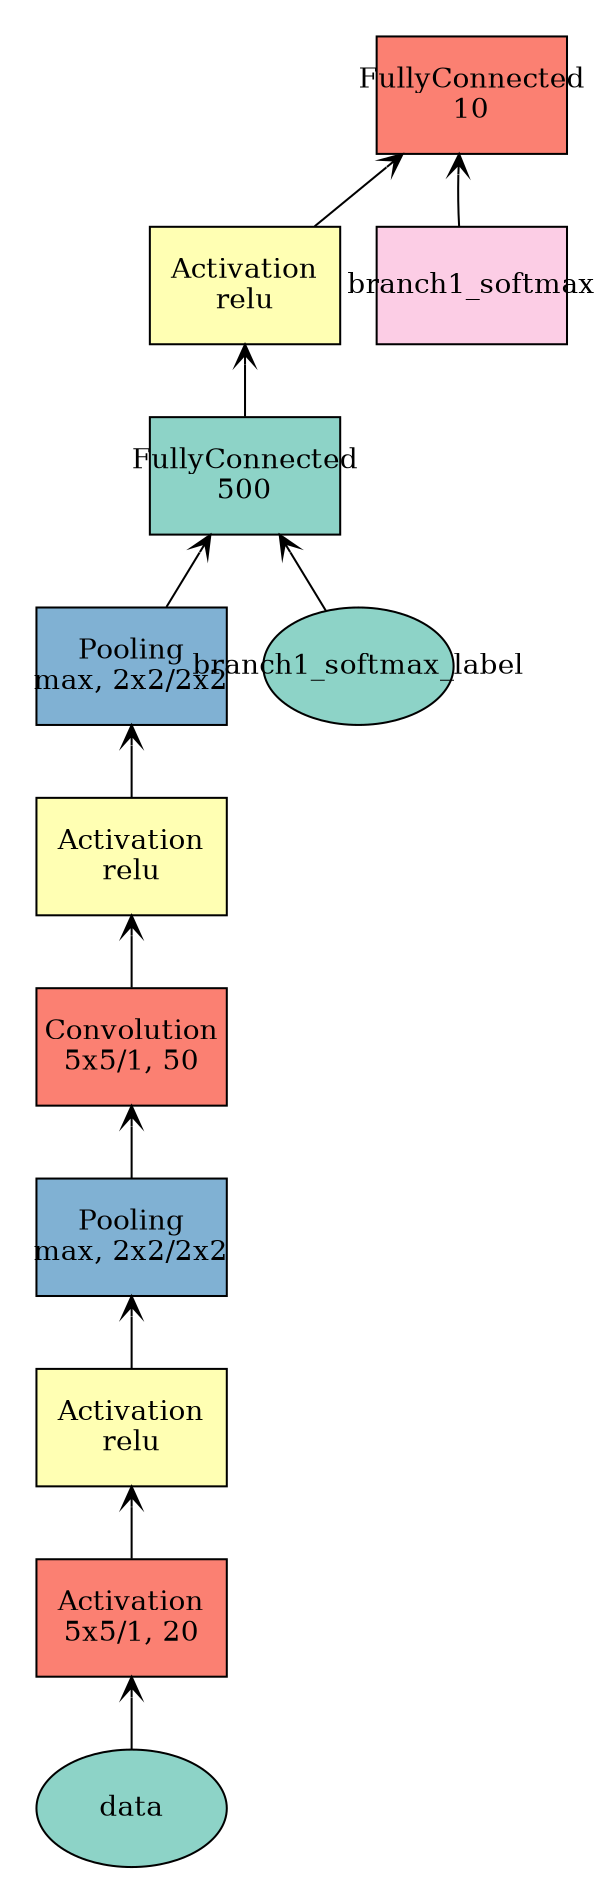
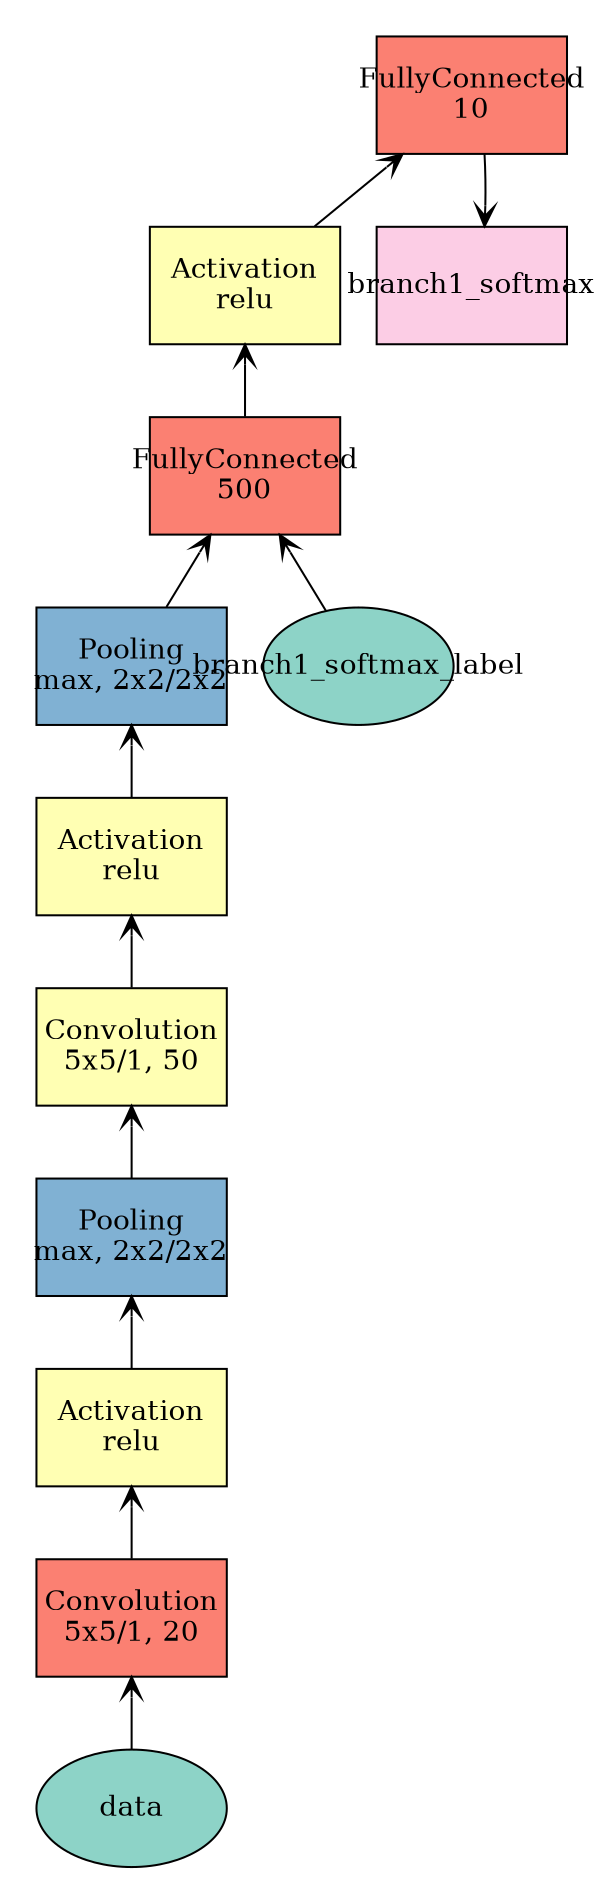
  digraph {
    node [fillcolor="#fb8072" fixedsize=true shape=box style=filled]
    edge [arrowtail=open dir=back]
    n1 [fillcolor="#8dd3c7" height=0.8034 label=data shape=oval width=1.3]
-   n2 [height=0.8034 label="Activation\n5x5/1, 20" width=1.3]
+   n2 [height=0.8034 label="Convolution\n5x5/1, 20" width=1.3]
    n3 [fillcolor="#ffffb3" height=0.8034 label="Activation\nrelu" width=1.3]
    n4 [fillcolor="#80b1d3" height=0.8034 label="Pooling\nmax, 2x2/2x2" width=1.3]
-   n5 [height=0.8034 label="Convolution\n5x5/1, 50" width=1.3]
+   n5 [fillcolor="#ffffb3" height=0.8034 label="Convolution\n5x5/1, 50" width=1.3]
    n6 [fillcolor="#ffffb3" height=0.8034 label="Activation\nrelu" width=1.3]
    n7 [fillcolor="#80b1d3" height=0.8034 label="Pooling\nmax, 2x2/2x2" width=1.3]
-   n8 [fillcolor="#8dd3c7" height=0.8034 label="FullyConnected\n500" width=1.3]
+   n8 [height=0.8034 label="FullyConnected\n500" width=1.3]
    n9 [fillcolor="#8dd3c7" height=0.8034 label=branch1_softmax_label shape=oval width=1.3]
    n10 [fillcolor="#ffffb3" height=0.8034 label="Activation\nrelu" width=1.3]
    n11 [height=0.8034 label="FullyConnected\n10" width=1.3]
    n12 [fillcolor="#fccde5" height=0.8034 label=branch1_softmax width=1.3]
    n2 -> n1
    n3 -> n2
    n4 -> n3
    n5 -> n4
    n6 -> n5
    n7 -> n6
    n8 -> n7
    n8 -> n9
    n10 -> n8
    n11 -> n10
-   n11 -> n12
+   n12 -> n11
  }
